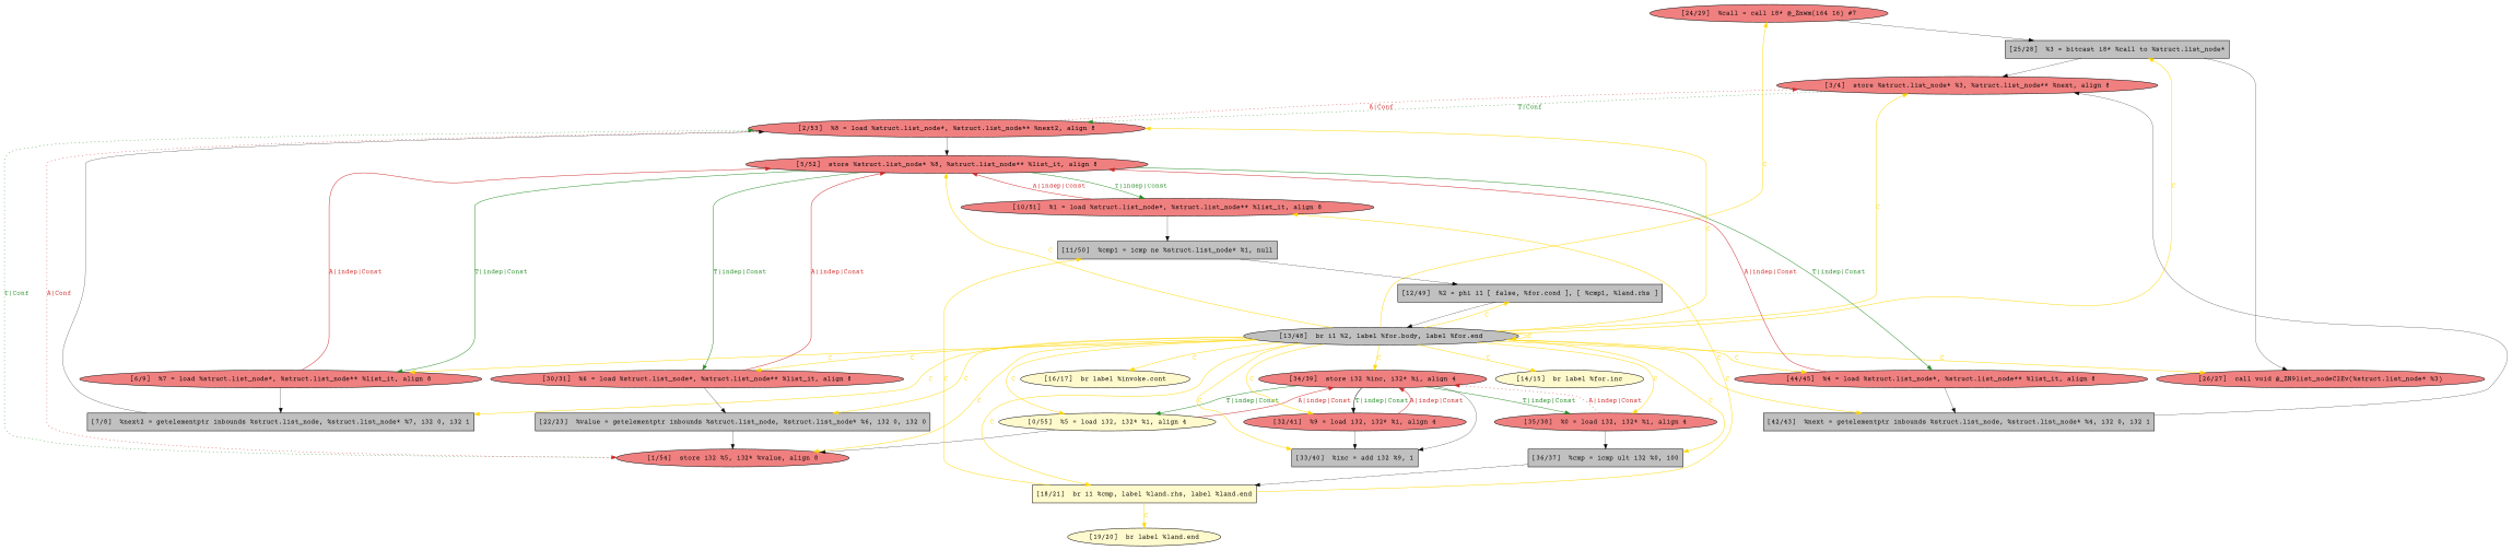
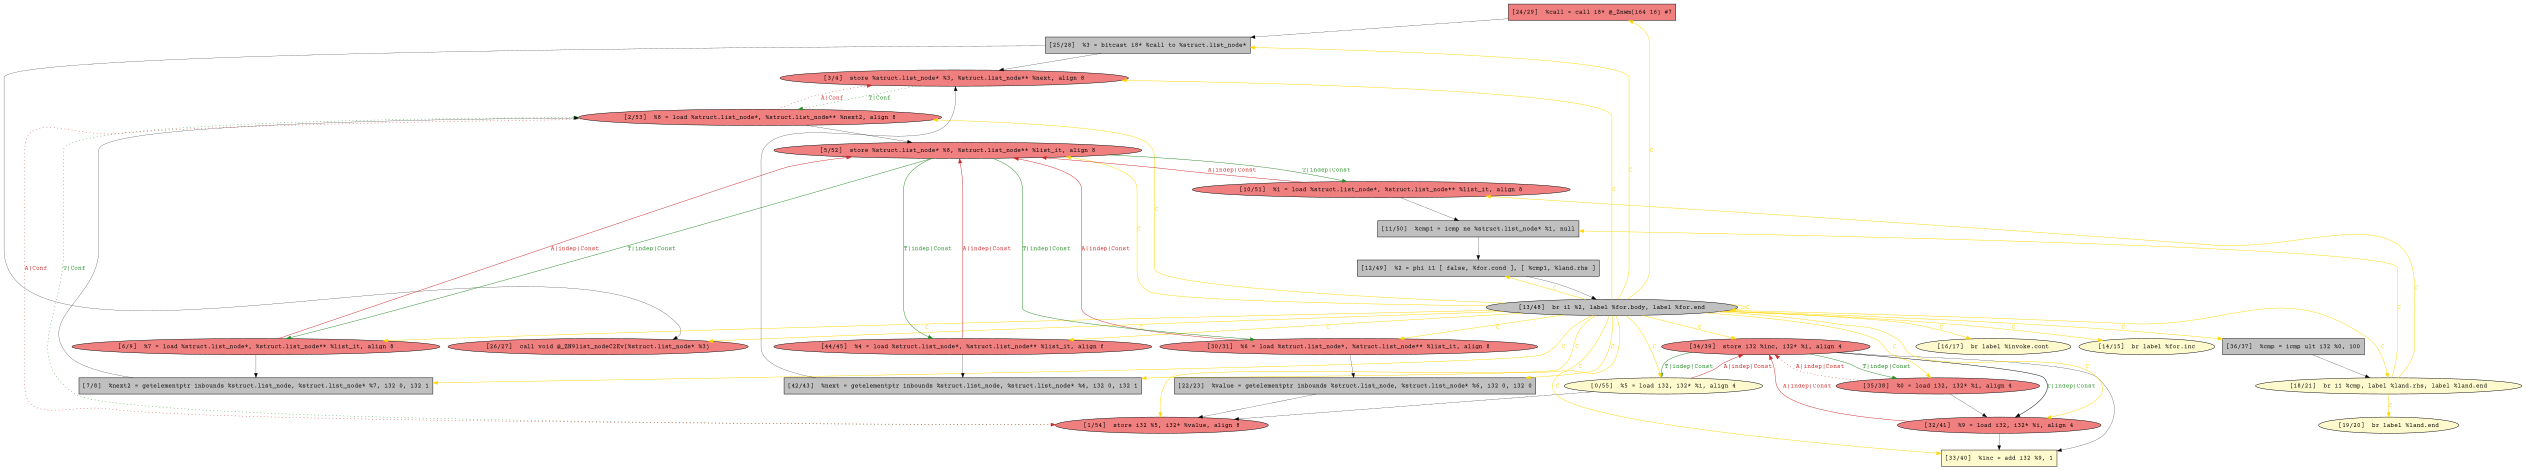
  digraph {
    fontname="Courier Prime"
    node [fillcolor=lightcoral fontname="Courier Prime" shape=ellipse style=filled]
    edge [color=gold fontcolor=gold fontname="Courier Prime" penwidth=1.0 style=solid]
-   n1 [label="[24/29]  %call = call i8* @_Znwm(i64 16) #7"]
+   n1 [label="[24/29]  %call = call i8* @_Znwm(i64 16) #7" shape=box]
    n2 [fillcolor=grey label="[25/28]  %3 = bitcast i8* %call to %struct.list_node*" shape=rectangle]
    n3 [label="[3/4]  store %struct.list_node* %3, %struct.list_node** %next, align 8"]
    n4 [label="[26/27]  call void @_ZN9list_nodeC2Ev(%struct.list_node* %3)"]
    n5 [label="[34/39]  store i32 %inc, i32* %i, align 4"]
    n6 [label="[35/38]  %0 = load i32, i32* %i, align 4"]
    n7 [label="[32/41]  %9 = load i32, i32* %i, align 4"]
    n8 [fillcolor=lemonchiffon label="[0/55]  %5 = load i32, i32* %i, align 4"]
-   n9 [fillcolor=grey label="[33/40]  %inc = add i32 %9, 1" shape=rectangle]
+   n9 [fillcolor=lemonchiffon label="[33/40]  %inc = add i32 %9, 1" shape=rectangle]
    n10 [fillcolor=grey label="[36/37]  %cmp = icmp ult i32 %0, 100" shape=rectangle]
    n11 [label="[1/54]  store i32 %5, i32* %value, align 8"]
    n12 [fillcolor=grey label="[13/48]  br i1 %2, label %for.body, label %for.end"]
    n13 [label="[30/31]  %6 = load %struct.list_node*, %struct.list_node** %list_it, align 8"]
    n14 [fillcolor=lemonchiffon label="[16/17]  br label %invoke.cont"]
    n15 [fillcolor=grey label="[42/43]  %next = getelementptr inbounds %struct.list_node, %struct.list_node* %4, i32 0, i32 1" shape=rectangle]
    n16 [label="[6/9]  %7 = load %struct.list_node*, %struct.list_node** %list_it, align 8"]
    n17 [fillcolor=grey label="[12/49]  %2 = phi i1 [ false, %for.cond ], [ %cmp1, %land.rhs ]" shape=rectangle]
    n18 [fillcolor=lemonchiffon label="[14/15]  br label %for.inc"]
    n19 [label="[44/45]  %4 = load %struct.list_node*, %struct.list_node** %list_it, align 8"]
    n20 [fillcolor=grey label="[7/8]  %next2 = getelementptr inbounds %struct.list_node, %struct.list_node* %7, i32 0, i32 1" shape=rectangle]
    n21 [fillcolor=grey label="[22/23]  %value = getelementptr inbounds %struct.list_node, %struct.list_node* %6, i32 0, i32 0" shape=rectangle]
    n22 [label="[2/53]  %8 = load %struct.list_node*, %struct.list_node** %next2, align 8"]
-   n23 [fillcolor=lemonchiffon label="[18/21]  br i1 %cmp, label %land.rhs, label %land.end" shape=box]
+   n23 [fillcolor=lemonchiffon label="[18/21]  br i1 %cmp, label %land.rhs, label %land.end"]
    n24 [label="[5/52]  store %struct.list_node* %8, %struct.list_node** %list_it, align 8"]
    n25 [fillcolor=lemonchiffon label="[19/20]  br label %land.end"]
    n26 [fillcolor=grey label="[11/50]  %cmp1 = icmp ne %struct.list_node* %1, null" shape=rectangle]
    n27 [label="[10/51]  %1 = load %struct.list_node*, %struct.list_node** %list_it, align 8"]
    n1 -> n2 [color=black fontcolor=black penwidth=0.5]
    n2 -> n3 [color=black fontcolor=black penwidth=0.5]
    n2 -> n4 [color=black fontcolor=black penwidth=0.5]
    n3 -> n22 [color=forestgreen fontcolor=forestgreen label="T|Conf" style=dotted]
    n5 -> n6 [color=forestgreen fontcolor=forestgreen label="T|indep|Const"]
    n5 -> n7 [color=black fontcolor=forestgreen label="T|indep|Const"]
    n5 -> n8 [color=forestgreen fontcolor=forestgreen label="T|indep|Const"]
    n5 -> n9 [color=black fontcolor=black penwidth=0.5]
    n6 -> n5 [color=firebrick3 fontcolor=firebrick3 label="A|indep|Const" style=dotted]
-   n6 -> n10 [color=black fontcolor=black penwidth=0.5]
+   n6 -> n7 [color=black fontcolor=black penwidth=0.5]
    n7 -> n5 [color=firebrick3 fontcolor=firebrick3 label="A|indep|Const"]
    n7 -> n9 [color=black fontcolor=black penwidth=0.5]
    n8 -> n5 [color=firebrick3 fontcolor=firebrick3 label="A|indep|Const"]
    n8 -> n11 [color=black fontcolor=black penwidth=0.5]
    n10 -> n23 [color=black fontcolor=black penwidth=0.5]
    n11 -> n22 [color=forestgreen fontcolor=forestgreen label="T|Conf" style=dotted]
    n12 -> n1 [label=C]
    n12 -> n2 [label=C]
    n12 -> n3 [label=C]
    n12 -> n4 [label=C]
    n12 -> n5 [label=C]
    n12 -> n6 [label=C]
    n12 -> n7 [label=C]
    n12 -> n8 [label=C]
    n12 -> n9 [label=C]
    n12 -> n10 [label=C]
    n12 -> n11 [label=C]
    n12 -> n12 [label=C]
    n12 -> n13 [label=C]
    n12 -> n14 [label=C]
    n12 -> n15 [label=C]
    n12 -> n16 [label=C]
    n12 -> n17 [label=C]
    n12 -> n18 [label=C]
    n12 -> n19 [label=C]
    n12 -> n20 [label=C]
    n12 -> n21 [label=C]
    n12 -> n22 [label=C]
    n12 -> n23 [label=C]
    n12 -> n24 [label=C]
    n13 -> n21 [color=black fontcolor=black penwidth=0.5]
    n13 -> n24 [color=firebrick3 fontcolor=firebrick3 label="A|indep|Const"]
    n15 -> n3 [color=black fontcolor=black penwidth=0.5]
    n16 -> n20 [color=black fontcolor=black penwidth=0.5]
    n16 -> n24 [color=firebrick3 fontcolor=firebrick3 label="A|indep|Const"]
    n17 -> n12 [color=black fontcolor=black penwidth=0.5]
    n19 -> n15 [color=black fontcolor=black penwidth=0.5]
    n19 -> n24 [color=firebrick3 fontcolor=firebrick3 label="A|indep|Const"]
    n20 -> n22 [color=black fontcolor=black penwidth=0.5]
    n21 -> n11 [color=black fontcolor=black penwidth=0.5]
    n22 -> n3 [color=firebrick3 fontcolor=firebrick3 label="A|Conf" style=dotted]
    n22 -> n11 [color=firebrick3 fontcolor=firebrick3 label="A|Conf" style=dotted]
    n22 -> n24 [color=black fontcolor=black penwidth=0.5]
    n23 -> n25 [label=C]
    n23 -> n26 [label=C]
    n23 -> n27 [label=C]
    n24 -> n13 [color=forestgreen fontcolor=forestgreen label="T|indep|Const"]
    n24 -> n16 [color=forestgreen fontcolor=forestgreen label="T|indep|Const"]
    n24 -> n19 [color=forestgreen fontcolor=forestgreen label="T|indep|Const"]
    n24 -> n27 [color=forestgreen fontcolor=forestgreen label="T|indep|Const"]
    n26 -> n17 [color=black fontcolor=black penwidth=0.5]
    n27 -> n24 [color=firebrick3 fontcolor=firebrick3 label="A|indep|Const"]
    n27 -> n26 [color=black fontcolor=black penwidth=0.5]
  }
